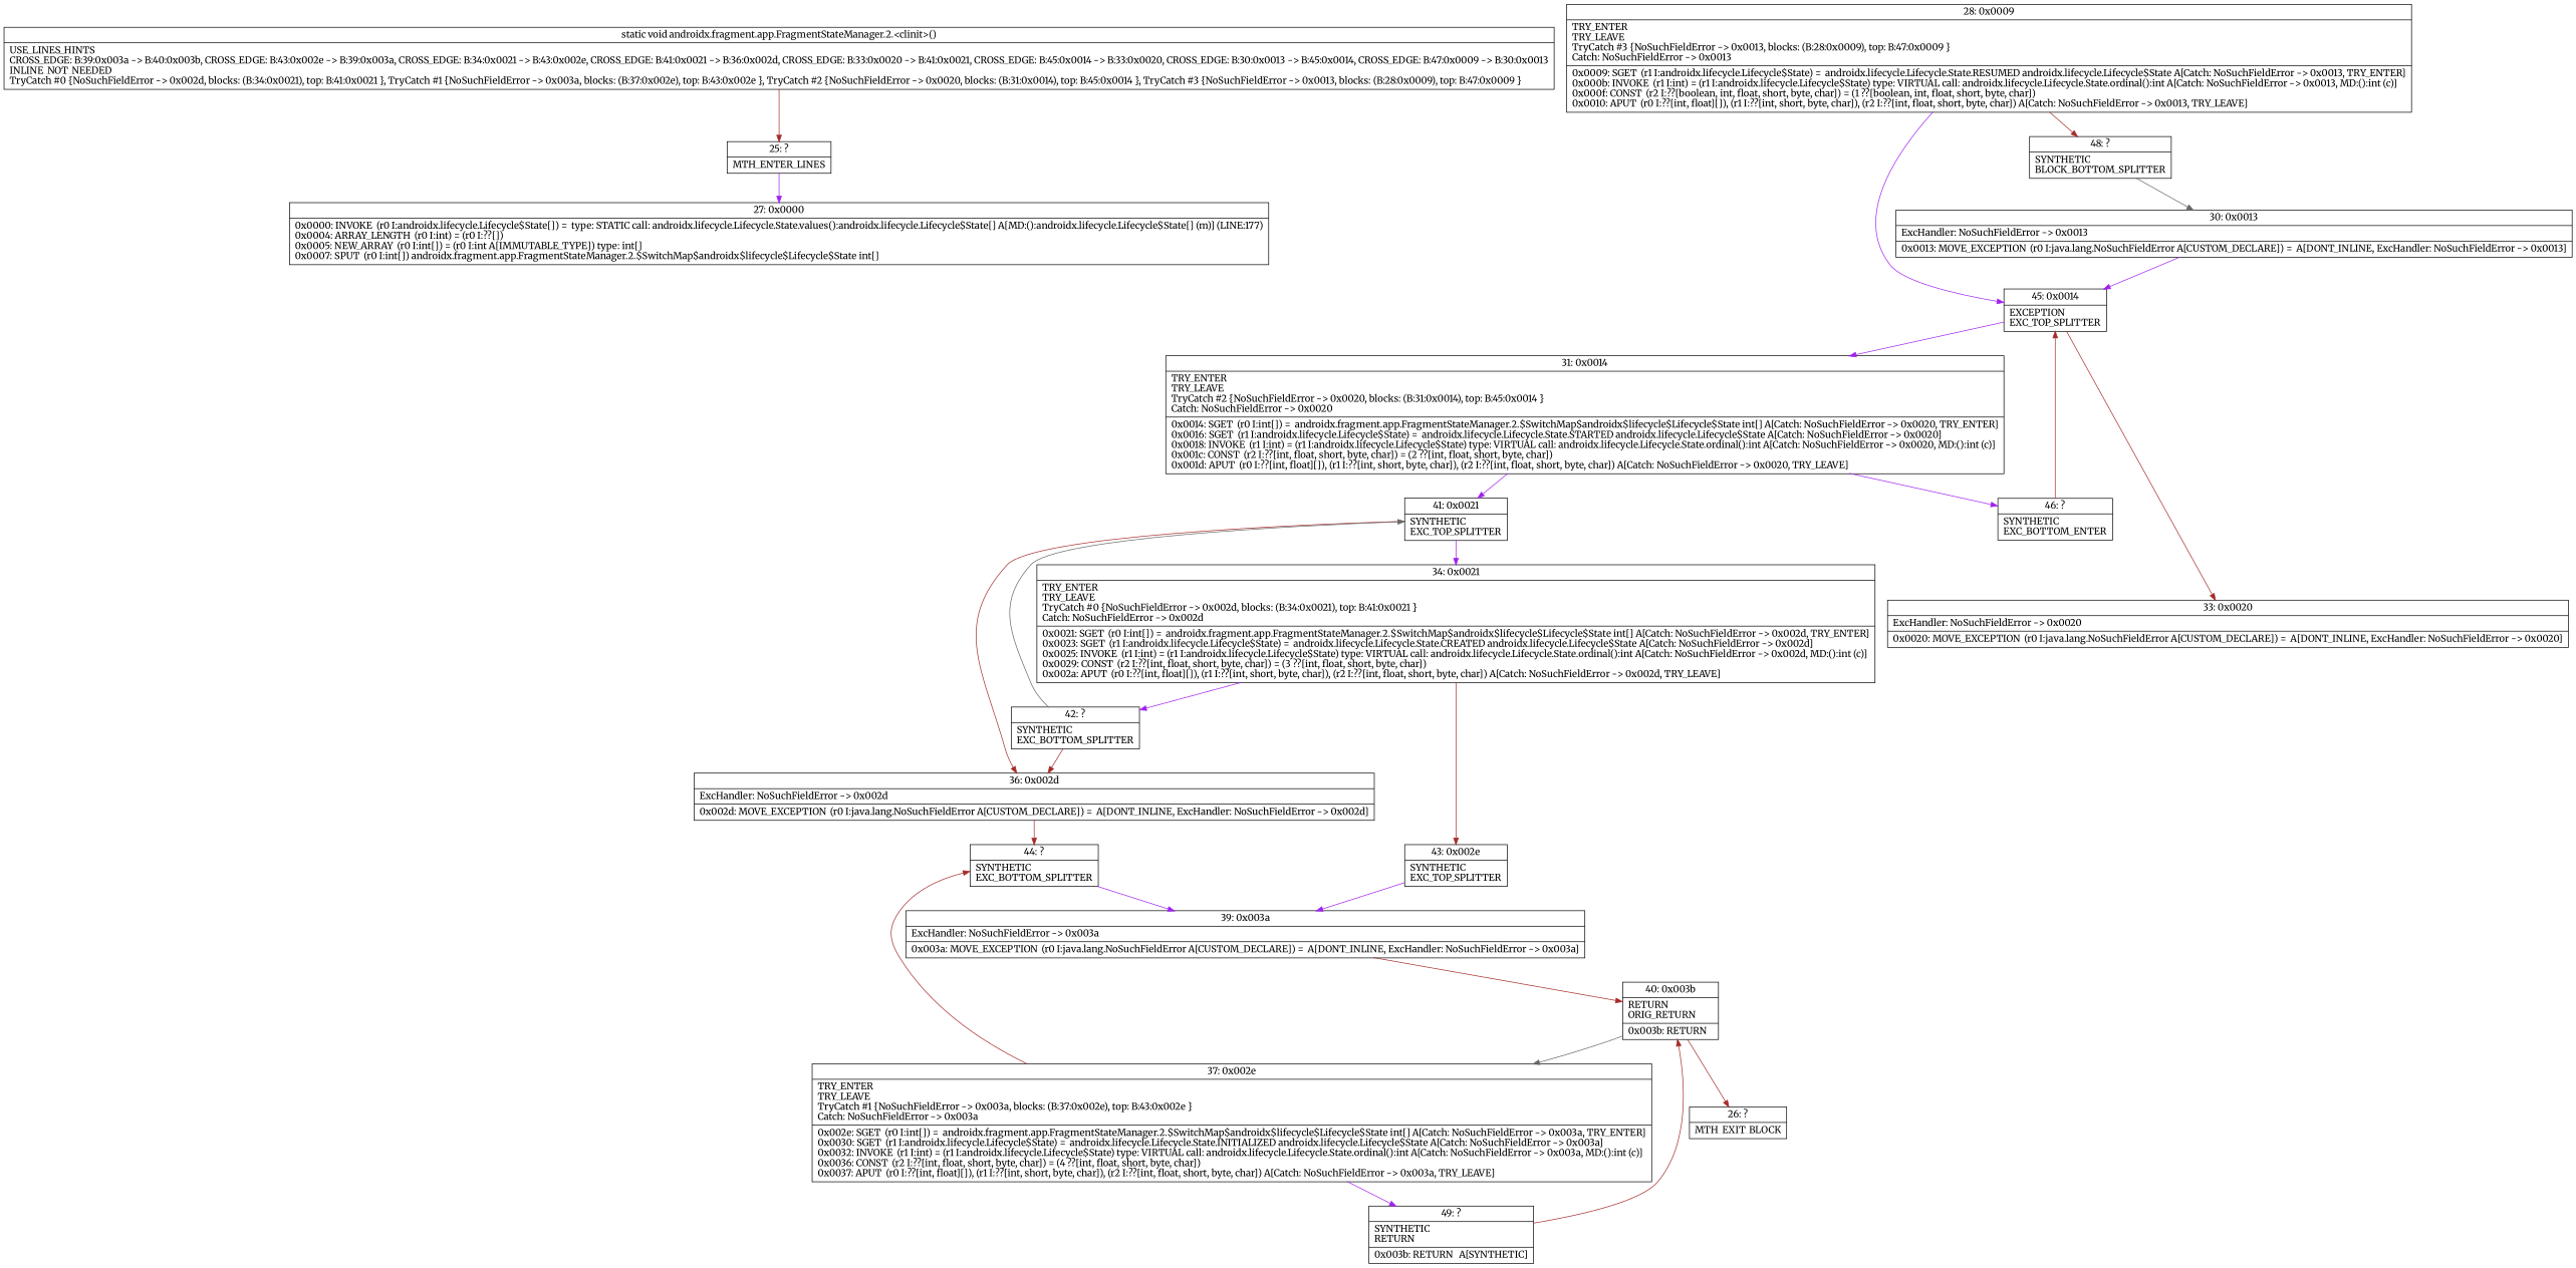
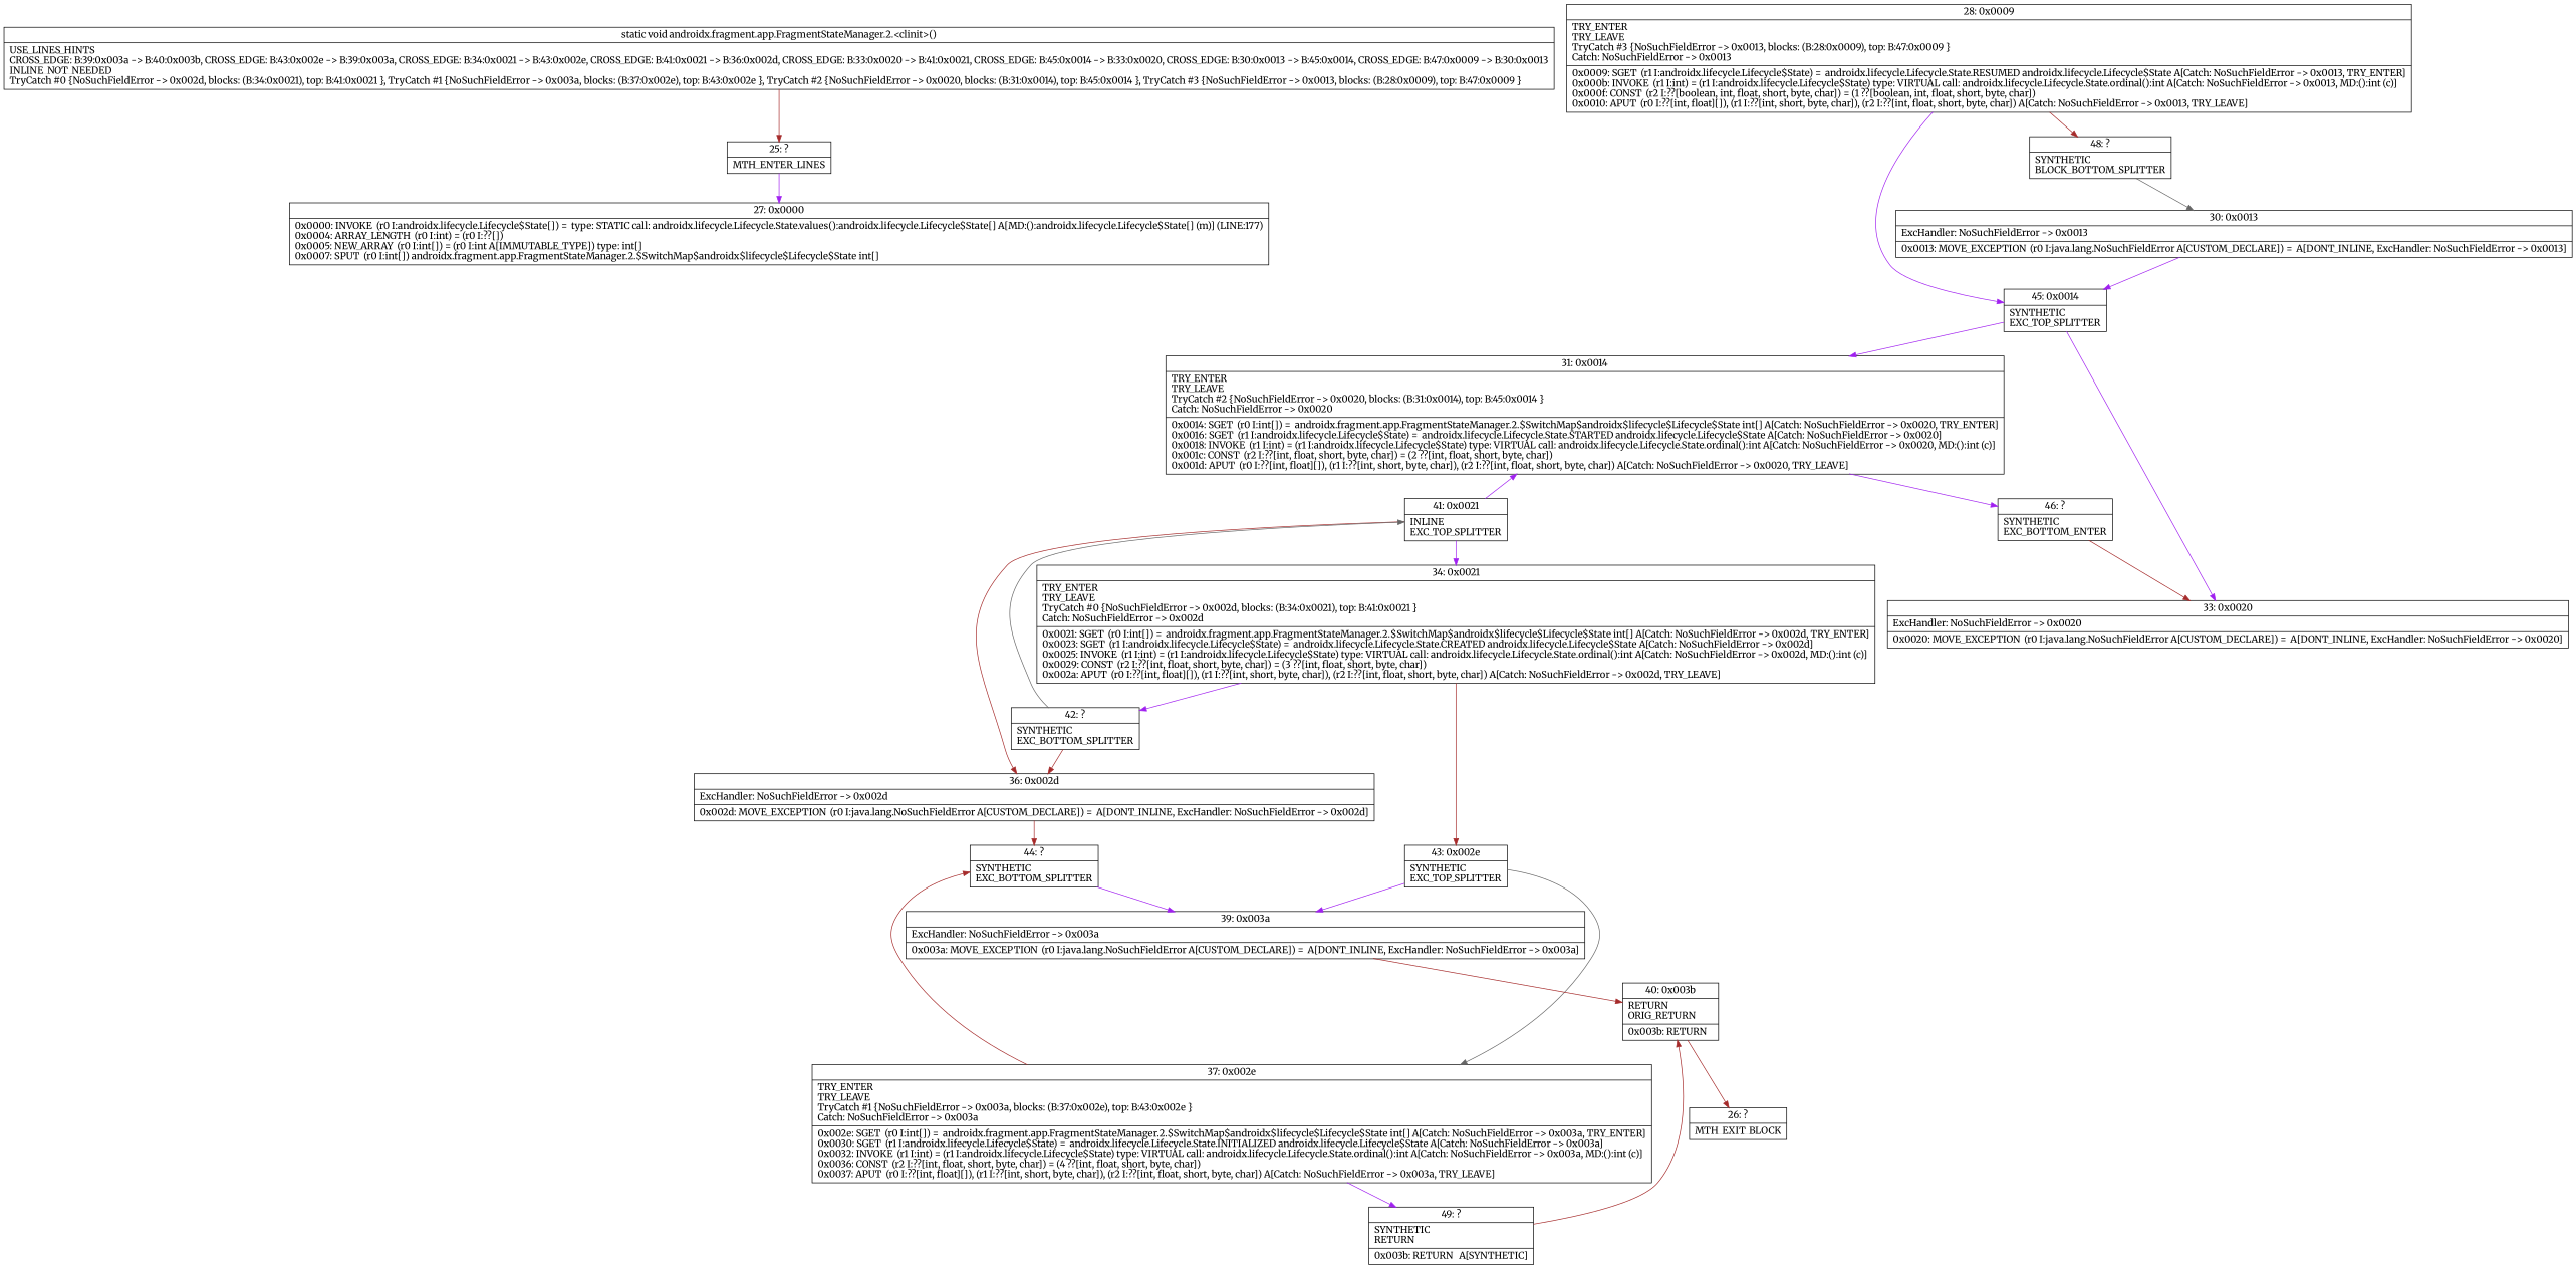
  digraph {
    fontname=Merriweather
    node [fontname=Merriweather shape=record]
    edge [color=brown fontname=Merriweather]
    n1 [label="{25\:\ ?|MTH_ENTER_LINES\l}"]
    n2 [label="{27\:\ 0x0000|0x0000: INVOKE  (r0 I:androidx.lifecycle.Lifecycle$State[]) =  type: STATIC call: androidx.lifecycle.Lifecycle.State.values():androidx.lifecycle.Lifecycle$State[] A[MD:():androidx.lifecycle.Lifecycle$State[] (m)] (LINE:177)\l0x0004: ARRAY_LENGTH  (r0 I:int) = (r0 I:??[]) \l0x0005: NEW_ARRAY  (r0 I:int[]) = (r0 I:int A[IMMUTABLE_TYPE]) type: int[] \l0x0007: SPUT  (r0 I:int[]) androidx.fragment.app.FragmentStateManager.2.$SwitchMap$androidx$lifecycle$Lifecycle$State int[] \l}"]
    n3 [label="{28\:\ 0x0009|TRY_ENTER\lTRY_LEAVE\lTryCatch #3 \{NoSuchFieldError \-\> 0x0013, blocks: (B:28:0x0009), top: B:47:0x0009 \}\lCatch: NoSuchFieldError \-\> 0x0013\l|0x0009: SGET  (r1 I:androidx.lifecycle.Lifecycle$State) =  androidx.lifecycle.Lifecycle.State.RESUMED androidx.lifecycle.Lifecycle$State A[Catch: NoSuchFieldError \-\> 0x0013, TRY_ENTER]\l0x000b: INVOKE  (r1 I:int) = (r1 I:androidx.lifecycle.Lifecycle$State) type: VIRTUAL call: androidx.lifecycle.Lifecycle.State.ordinal():int A[Catch: NoSuchFieldError \-\> 0x0013, MD:():int (c)]\l0x000f: CONST  (r2 I:??[boolean, int, float, short, byte, char]) = (1 ??[boolean, int, float, short, byte, char]) \l0x0010: APUT  (r0 I:??[int, float][]), (r1 I:??[int, short, byte, char]), (r2 I:??[int, float, short, byte, char]) A[Catch: NoSuchFieldError \-\> 0x0013, TRY_LEAVE]\l}"]
-   n4 [label="{45\:\ 0x0014|EXCEPTION\lEXC_TOP_SPLITTER\l}"]
+   n4 [label="{45\:\ 0x0014|SYNTHETIC\lEXC_TOP_SPLITTER\l}"]
    n5 [label="{48\:\ ?|SYNTHETIC\lBLOCK_BOTTOM_SPLITTER\l}"]
    n6 [label="{30\:\ 0x0013|ExcHandler: NoSuchFieldError \-\> 0x0013\l|0x0013: MOVE_EXCEPTION  (r0 I:java.lang.NoSuchFieldError A[CUSTOM_DECLARE]) =  A[DONT_INLINE, ExcHandler: NoSuchFieldError \-\> 0x0013]\l}"]
    n7 [label="{31\:\ 0x0014|TRY_ENTER\lTRY_LEAVE\lTryCatch #2 \{NoSuchFieldError \-\> 0x0020, blocks: (B:31:0x0014), top: B:45:0x0014 \}\lCatch: NoSuchFieldError \-\> 0x0020\l|0x0014: SGET  (r0 I:int[]) =  androidx.fragment.app.FragmentStateManager.2.$SwitchMap$androidx$lifecycle$Lifecycle$State int[] A[Catch: NoSuchFieldError \-\> 0x0020, TRY_ENTER]\l0x0016: SGET  (r1 I:androidx.lifecycle.Lifecycle$State) =  androidx.lifecycle.Lifecycle.State.STARTED androidx.lifecycle.Lifecycle$State A[Catch: NoSuchFieldError \-\> 0x0020]\l0x0018: INVOKE  (r1 I:int) = (r1 I:androidx.lifecycle.Lifecycle$State) type: VIRTUAL call: androidx.lifecycle.Lifecycle.State.ordinal():int A[Catch: NoSuchFieldError \-\> 0x0020, MD:():int (c)]\l0x001c: CONST  (r2 I:??[int, float, short, byte, char]) = (2 ??[int, float, short, byte, char]) \l0x001d: APUT  (r0 I:??[int, float][]), (r1 I:??[int, short, byte, char]), (r2 I:??[int, float, short, byte, char]) A[Catch: NoSuchFieldError \-\> 0x0020, TRY_LEAVE]\l}"]
    n8 [label="{33\:\ 0x0020|ExcHandler: NoSuchFieldError \-\> 0x0020\l|0x0020: MOVE_EXCEPTION  (r0 I:java.lang.NoSuchFieldError A[CUSTOM_DECLARE]) =  A[DONT_INLINE, ExcHandler: NoSuchFieldError \-\> 0x0020]\l}"]
-   n9 [label="{41\:\ 0x0021|SYNTHETIC\lEXC_TOP_SPLITTER\l}"]
+   n9 [label="{41\:\ 0x0021|INLINE\lEXC_TOP_SPLITTER\l}"]
    n10 [label="{46\:\ ?|SYNTHETIC\lEXC_BOTTOM_ENTER\l}"]
    n11 [label="{34\:\ 0x0021|TRY_ENTER\lTRY_LEAVE\lTryCatch #0 \{NoSuchFieldError \-\> 0x002d, blocks: (B:34:0x0021), top: B:41:0x0021 \}\lCatch: NoSuchFieldError \-\> 0x002d\l|0x0021: SGET  (r0 I:int[]) =  androidx.fragment.app.FragmentStateManager.2.$SwitchMap$androidx$lifecycle$Lifecycle$State int[] A[Catch: NoSuchFieldError \-\> 0x002d, TRY_ENTER]\l0x0023: SGET  (r1 I:androidx.lifecycle.Lifecycle$State) =  androidx.lifecycle.Lifecycle.State.CREATED androidx.lifecycle.Lifecycle$State A[Catch: NoSuchFieldError \-\> 0x002d]\l0x0025: INVOKE  (r1 I:int) = (r1 I:androidx.lifecycle.Lifecycle$State) type: VIRTUAL call: androidx.lifecycle.Lifecycle.State.ordinal():int A[Catch: NoSuchFieldError \-\> 0x002d, MD:():int (c)]\l0x0029: CONST  (r2 I:??[int, float, short, byte, char]) = (3 ??[int, float, short, byte, char]) \l0x002a: APUT  (r0 I:??[int, float][]), (r1 I:??[int, short, byte, char]), (r2 I:??[int, float, short, byte, char]) A[Catch: NoSuchFieldError \-\> 0x002d, TRY_LEAVE]\l}"]
    n12 [label="{36\:\ 0x002d|ExcHandler: NoSuchFieldError \-\> 0x002d\l|0x002d: MOVE_EXCEPTION  (r0 I:java.lang.NoSuchFieldError A[CUSTOM_DECLARE]) =  A[DONT_INLINE, ExcHandler: NoSuchFieldError \-\> 0x002d]\l}"]
    n13 [label="{42\:\ ?|SYNTHETIC\lEXC_BOTTOM_SPLITTER\l}"]
    n14 [label="{43\:\ 0x002e|SYNTHETIC\lEXC_TOP_SPLITTER\l}"]
    n15 [label="{44\:\ ?|SYNTHETIC\lEXC_BOTTOM_SPLITTER\l}"]
    n16 [label="{37\:\ 0x002e|TRY_ENTER\lTRY_LEAVE\lTryCatch #1 \{NoSuchFieldError \-\> 0x003a, blocks: (B:37:0x002e), top: B:43:0x002e \}\lCatch: NoSuchFieldError \-\> 0x003a\l|0x002e: SGET  (r0 I:int[]) =  androidx.fragment.app.FragmentStateManager.2.$SwitchMap$androidx$lifecycle$Lifecycle$State int[] A[Catch: NoSuchFieldError \-\> 0x003a, TRY_ENTER]\l0x0030: SGET  (r1 I:androidx.lifecycle.Lifecycle$State) =  androidx.lifecycle.Lifecycle.State.INITIALIZED androidx.lifecycle.Lifecycle$State A[Catch: NoSuchFieldError \-\> 0x003a]\l0x0032: INVOKE  (r1 I:int) = (r1 I:androidx.lifecycle.Lifecycle$State) type: VIRTUAL call: androidx.lifecycle.Lifecycle.State.ordinal():int A[Catch: NoSuchFieldError \-\> 0x003a, MD:():int (c)]\l0x0036: CONST  (r2 I:??[int, float, short, byte, char]) = (4 ??[int, float, short, byte, char]) \l0x0037: APUT  (r0 I:??[int, float][]), (r1 I:??[int, short, byte, char]), (r2 I:??[int, float, short, byte, char]) A[Catch: NoSuchFieldError \-\> 0x003a, TRY_LEAVE]\l}"]
    n17 [label="{39\:\ 0x003a|ExcHandler: NoSuchFieldError \-\> 0x003a\l|0x003a: MOVE_EXCEPTION  (r0 I:java.lang.NoSuchFieldError A[CUSTOM_DECLARE]) =  A[DONT_INLINE, ExcHandler: NoSuchFieldError \-\> 0x003a]\l}"]
    n18 [label="{49\:\ ?|SYNTHETIC\lRETURN\l|0x003b: RETURN   A[SYNTHETIC]\l}"]
    n19 [label="{40\:\ 0x003b|RETURN\lORIG_RETURN\l|0x003b: RETURN   \l}"]
    n20 [label="{26\:\ ?|MTH_EXIT_BLOCK\l}"]
    n21 [label="{static void androidx.fragment.app.FragmentStateManager.2.\<clinit\>()  | USE_LINES_HINTS\lCROSS_EDGE: B:39:0x003a \-\> B:40:0x003b, CROSS_EDGE: B:43:0x002e \-\> B:39:0x003a, CROSS_EDGE: B:34:0x0021 \-\> B:43:0x002e, CROSS_EDGE: B:41:0x0021 \-\> B:36:0x002d, CROSS_EDGE: B:33:0x0020 \-\> B:41:0x0021, CROSS_EDGE: B:45:0x0014 \-\> B:33:0x0020, CROSS_EDGE: B:30:0x0013 \-\> B:45:0x0014, CROSS_EDGE: B:47:0x0009 \-\> B:30:0x0013\lINLINE_NOT_NEEDED\lTryCatch #0 \{NoSuchFieldError \-\> 0x002d, blocks: (B:34:0x0021), top: B:41:0x0021 \}, TryCatch #1 \{NoSuchFieldError \-\> 0x003a, blocks: (B:37:0x002e), top: B:43:0x002e \}, TryCatch #2 \{NoSuchFieldError \-\> 0x0020, blocks: (B:31:0x0014), top: B:45:0x0014 \}, TryCatch #3 \{NoSuchFieldError \-\> 0x0013, blocks: (B:28:0x0009), top: B:47:0x0009 \}\l}"]
    n1 -> n2 [color=purple]
    n3 -> n4 [color=purple]
    n3 -> n5
    n4 -> n7 [color=purple]
-   n4 -> n8
+   n4 -> n8 [color=purple]
    n5 -> n6 [color=gray40]
    n6 -> n4 [color=purple]
-   n7 -> n9 [color=purple]
+   n9 -> n7 [color=purple]
    n7 -> n10 [color=purple]
    n9 -> n11 [color=purple]
    n9 -> n12
-   n10 -> n4
+   n10 -> n8
    n11 -> n13 [color=purple]
    n11 -> n14
    n12 -> n15
    n13 -> n9 [color=gray40]
    n13 -> n12
-   n19 -> n16 [color=gray40]
+   n14 -> n16 [color=gray40]
    n14 -> n17 [color=purple]
    n15 -> n17 [color=purple]
    n16 -> n15
    n16 -> n18 [color=purple]
    n17 -> n19
    n18 -> n19
    n19 -> n20
    n21 -> n1
  }
